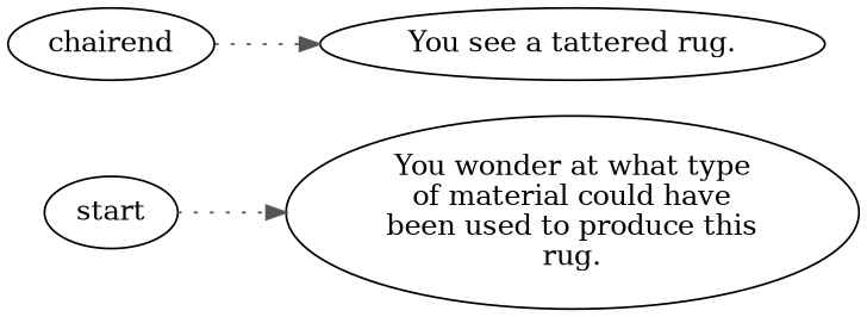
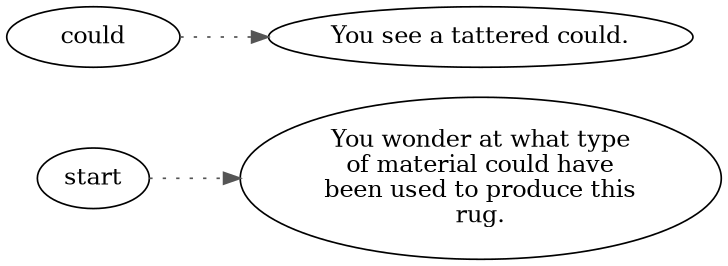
  digraph {
    rankdir=LR
    node [color="#000000" fillcolor="#FFFFFF" style=filled]
    edge [color="#555555" style=dotted]
    n1 [label="You wonder at what type\nof material could have\nbeen used to produce this\nrug."]
    start
-   n3 [label="You see a tattered rug."]
-   chairend
+   n3 [label="You see a tattered could."]
+   chairend [label=could]
    start -> n1
    chairend -> n3
  }
